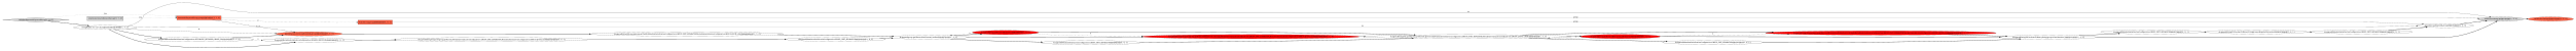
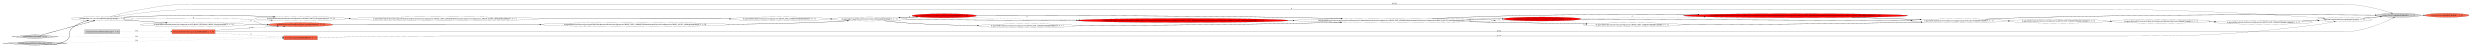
  digraph {
    fontname="Noto Serif"
    rankdir=LR
    node [fillcolor=white fontname="Noto Serif" shape=ellipse style=filled]
    edge [fontname="Noto Serif" style=bold]
+   n1 [fillcolor=lightgray label="serializeSearchGroup['0', '0', '1']" shape=diamond]
    n2 [fillcolor=tomato label="SearchGroup group@@@2@@@['0', '0', '1']" shape=box]
    n3 [label="StringBuilder sb = new StringBuilder()@@@3@@@['1', '1', '1']"]
    n4 [label="appendGroupDetails(sb,group)@@@15@@@['0', '0', '1']"]
    n5 [fillcolor=tomato label="appendAutomaticGroupDetails(sb,group)@@@5@@@['1', '1', '0']"]
    n6 [fillcolor=lightgray label="return sb.toString()@@@16@@@['1', '1', '1']"]
    n7 [label="sb.append(MetadataSerializationConfiguration.SEARCH_GROUP_ID)@@@4@@@['0', '0', '1']"]
    n8 [label="sb.append(MetadataSerializationConfiguration.AUTOMATIC_KEYWORD_GROUP_ID)@@@4@@@['1', '1', '0']"]
    n9 [label="sb.append(StringUtil.quote(group.getField(),MetadataSerializationConfiguration.GROUP_UNIT_SEPARATOR,MetadataSerializationConfiguration.GROUP_QUOTE_CHAR))@@@6@@@['1', '1', '0']"]
    n10 [label="sb.append(group.getHierarchicalContext().ordinal())@@@7@@@['1', '1', '1']"]
    n11 [fillcolor=tomato label="return sb.toString()@@@13@@@['1', '1', '0']"]
    n12 [label="sb.append(StringUtil.booleanToBinaryString(group.isCaseSensitive()))@@@11@@@['1', '1', '1']"]
    n13 [label="sb.append(MetadataSerializationConfiguration.GROUP_UNIT_SEPARATOR)@@@12@@@['0', '0', '1']"]
    n14 [label="sb.append(StringUtil.booleanToBinaryString(group.isRegularExpression()))@@@13@@@['0', '0', '1']"]
    n15 [fillcolor=tomato label="AutomaticKeywordGroup group@@@2@@@['1', '1', '0']" shape=box]
    n16 [fillcolor=red label="sb.append(StringUtil.quote(group.getKeywordHierarchicalDelimiter().toString(),MetadataSerializationConfiguration.GROUP_UNIT_SEPARATOR,MetadataSerializationConfiguration.GROUP_QUOTE_CHAR))@@@10@@@['0', '1', '0']"]
    n17 [fillcolor=red label="sb.append(group.getKeywordHierarchicalDelimiter())@@@10@@@['1', '0', '0']"]
    n18 [label="sb.append(StringUtil.quote(group.getSearchExpression(),MetadataSerializationConfiguration.GROUP_UNIT_SEPARATOR,MetadataSerializationConfiguration.GROUP_QUOTE_CHAR))@@@9@@@['1', '1', '1']"]
    n19 [label="sb.append(MetadataSerializationConfiguration.GROUP_UNIT_SEPARATOR)@@@10@@@['0', '0', '1']"]
    n20 [label="sb.append(MetadataSerializationConfiguration.GROUP_UNIT_SEPARATOR)@@@14@@@['0', '0', '1']"]
    n21 [label="sb.append(MetadataSerializationConfiguration.GROUP_UNIT_SEPARATOR)@@@8@@@['0', '0', '1']"]
    n22 [label="sb.append(StringUtil.quote(group.getName(),MetadataSerializationConfiguration.GROUP_UNIT_SEPARATOR,MetadataSerializationConfiguration.GROUP_QUOTE_CHAR))@@@5@@@['0', '0', '1']"]
    n23 [label="sb.append(MetadataSerializationConfiguration.GROUP_UNIT_SEPARATOR)@@@6@@@['0', '0', '1']"]
    n24 [fillcolor=lightgray label="serializeAutomaticKeywordGroup['1', '0', '0']" shape=diamond]
    n25 [fillcolor=lightgray label="serializeAutomaticKeywordGroup['0', '1', '0']" shape=box]
    n26 [fillcolor=red label="sb.append(group.getKeywordDelimiter())@@@8@@@['1', '0', '0']"]
    n27 [fillcolor=red label="sb.append(StringUtil.quote(group.getKeywordDelimiter().toString(),MetadataSerializationConfiguration.GROUP_UNIT_SEPARATOR,MetadataSerializationConfiguration.GROUP_QUOTE_CHAR))@@@8@@@['0', '1', '0']"]
+   n1 -> n2 [label=true style=dotted]
+   n1 -> n3
    n2 -> n4 [label=group style=solid]
    n3 -> n4 [label=sb style=solid]
    n3 -> n5 [label=sb style=solid]
-   n3 -> n6 [label=sb style=solid]
+   n3 -> n6 [label=group style=solid]
    n3 -> n7
    n3 -> n8
    n4 -> n6
    n5 -> n9
    n6 -> n11
    n7 -> n22
    n8 -> n5
    n8 -> n7 [label=0 style=dashed]
    n9 -> n10
    n10 -> n21
    n10 -> n26
    n10 -> n27
    n12 -> n6
    n12 -> n13
    n13 -> n14
    n14 -> n20
    n15 -> n2 [label=0 style=dashed]
    n15 -> n5 [label=group style=solid]
    n15 -> n6 [label=group style=solid]
    n16 -> n12
    n17 -> n12
    n17 -> n16 [label=0 style=dashed]
    n17 -> n18 [label=0 style=dashed]
    n18 -> n16
    n18 -> n17
    n18 -> n19
    n19 -> n12
    n20 -> n4
    n21 -> n18
    n22 -> n23
    n23 -> n10
    n24 -> n3
-   n24 -> n15 [label=true style=dotted]
+   n24 -> n2 [label=true style=dotted]
    n25 -> n15 [label=true style=dotted]
    n26 -> n10 [label=0 style=dashed]
    n26 -> n18
    n26 -> n27 [label=0 style=dashed]
    n27 -> n18
  }
